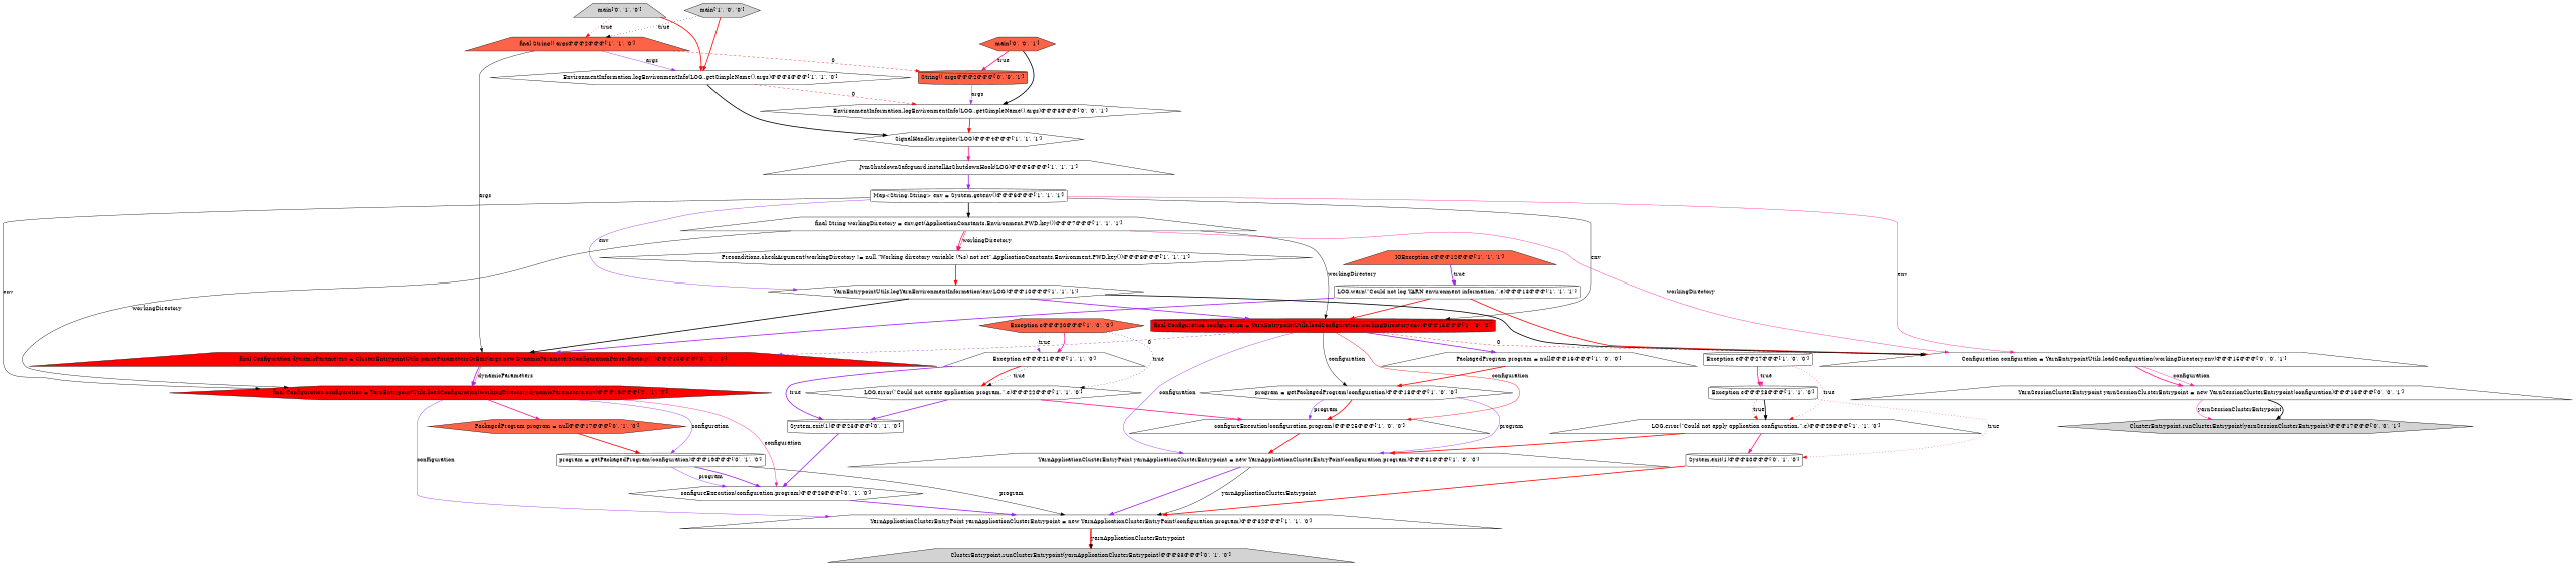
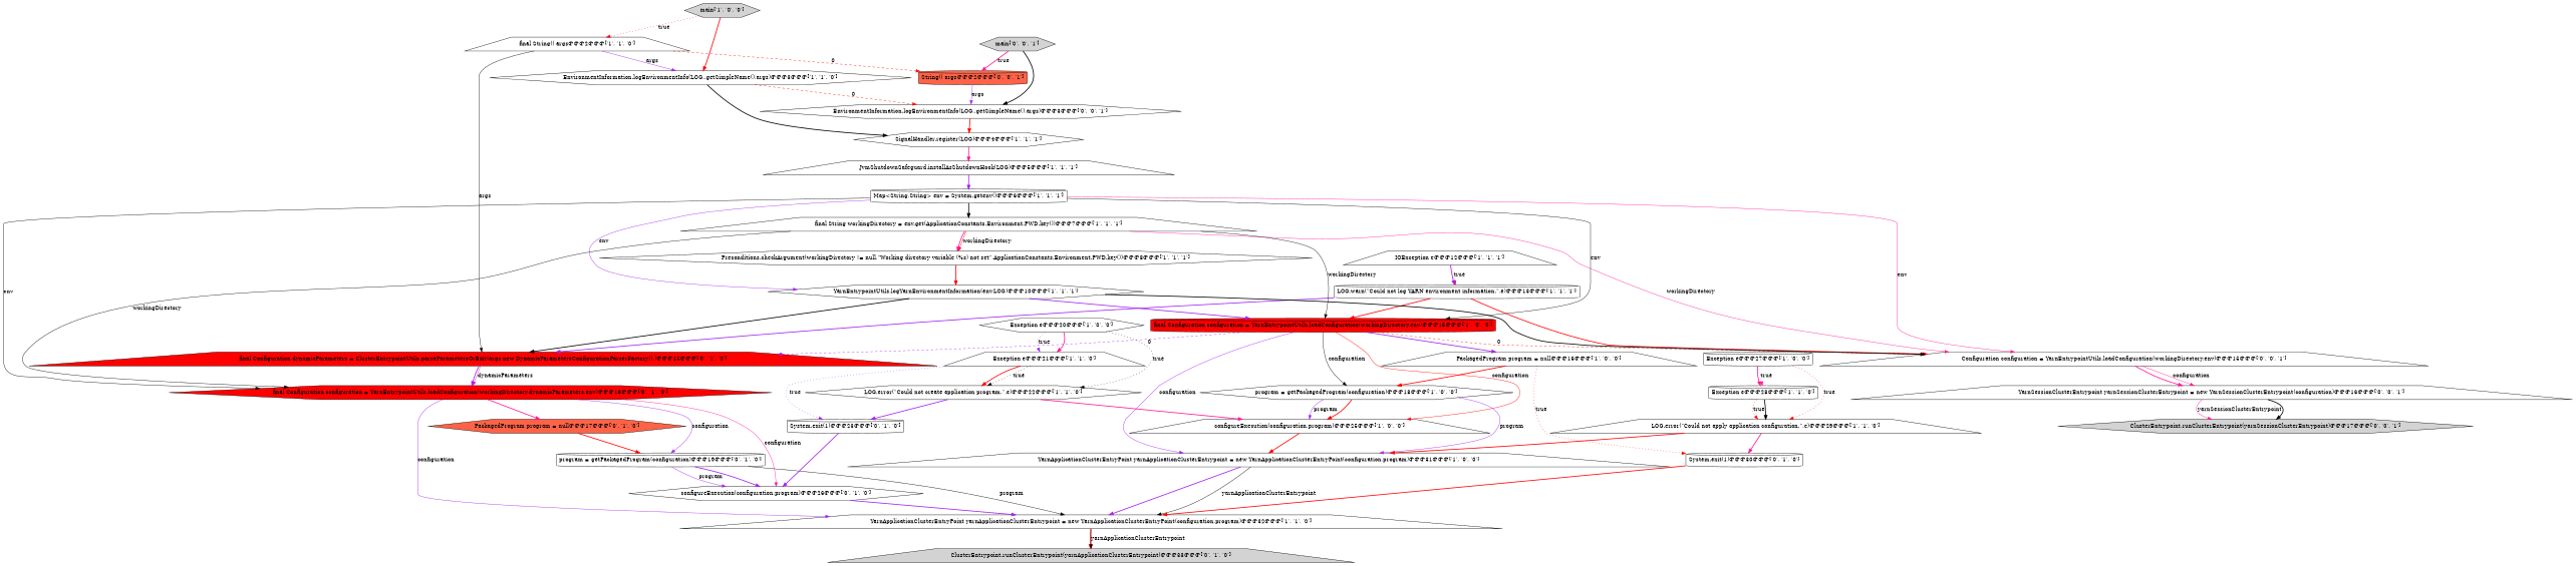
  digraph {
    node [fillcolor=white shape=trapezium style=filled]
    edge [color=red style=bold]
    n1 [label="SignalHandler.register(LOG)@@@4@@@['1', '1', '1']" shape=hexagon]
    n2 [label="JvmShutdownSafeguard.installAsShutdownHook(LOG)@@@5@@@['1', '1', '1']"]
    n3 [label="Map<String,String> env = System.getenv()@@@6@@@['1', '1', '1']" shape=cylinder]
    n4 [fillcolor=red label="final Configuration configuration = YarnEntrypointUtils.loadConfiguration(workingDirectory,dynamicParameters,env)@@@16@@@['0', '1', '0']" shape=hexagon]
    n5 [label="program = getPackagedProgram(configuration)@@@19@@@['0', '1', '0']" shape=cylinder]
    n6 [label="YarnApplicationClusterEntryPoint yarnApplicationClusterEntrypoint = new YarnApplicationClusterEntryPoint(configuration,program)@@@32@@@['1', '1', '0']"]
    n7 [fillcolor=tomato label="PackagedProgram program = null@@@17@@@['0', '1', '0']" shape=hexagon]
    n8 [label="configureExecution(configuration,program)@@@26@@@['0', '1', '0']" shape=hexagon]
    n9 [fillcolor=lightgray label="ClusterEntrypoint.runClusterEntrypoint(yarnApplicationClusterEntrypoint)@@@33@@@['0', '1', '0']"]
    n10 [fillcolor=red label="final Configuration dynamicParameters = ClusterEntrypointUtils.parseParametersOrExit(args,new DynamicParametersConfigurationParserFactory(),)@@@15@@@['0', '1', '0']"]
    n11 [label="LOG.error(\"Could not create application program.\",e)@@@22@@@['1', '1', '0']" shape=hexagon]
    n12 [label="System.exit(1)@@@23@@@['0', '1', '0']" shape=cylinder]
    n13 [label="configureExecution(configuration,program)@@@25@@@['1', '0', '0']"]
    n14 [label="YarnApplicationClusterEntryPoint yarnApplicationClusterEntrypoint = new YarnApplicationClusterEntryPoint(configuration,program)@@@31@@@['1', '0', '0']"]
    n15 [label="program = getPackagedProgram(configuration)@@@18@@@['1', '0', '0']" shape=hexagon]
    n16 [label="Configuration configuration = YarnEntrypointUtils.loadConfiguration(workingDirectory,env)@@@15@@@['0', '0', '1']"]
    n17 [label="YarnSessionClusterEntrypoint yarnSessionClusterEntrypoint = new YarnSessionClusterEntrypoint(configuration)@@@16@@@['0', '0', '1']"]
    n18 [fillcolor=lightgray label="ClusterEntrypoint.runClusterEntrypoint(yarnSessionClusterEntrypoint)@@@17@@@['0', '0', '1']" shape=hexagon]
-   n19 [fillcolor=tomato label="IOException e@@@12@@@['1', '1', '1']"]
+   n19 [label="IOException e@@@12@@@['1', '1', '1']"]
    n20 [label="LOG.warn(\"Could not log YARN environment information.\",e)@@@13@@@['1', '1', '1']" shape=cylinder]
    n21 [fillcolor=red label="final Configuration configuration = YarnEntrypointUtils.loadConfiguration(workingDirectory,env)@@@15@@@['1', '0', '0']" shape=cylinder]
-   n22 [fillcolor=lightgray label="main['0', '1', '0']"]
-   n23 [fillcolor=tomato label="final String(( args@@@2@@@['1', '1', '0']"]
+   n23 [label="final String(( args@@@2@@@['1', '1', '0']"]
    n24 [label="EnvironmentInformation.logEnvironmentInfo(LOG,.getSimpleName(),args)@@@3@@@['1', '1', '0']" shape=hexagon]
    n25 [fillcolor=tomato label="String(( args@@@2@@@['0', '0', '1']" shape=cylinder]
    n26 [label="EnvironmentInformation.logEnvironmentInfo(LOG,.getSimpleName(),args)@@@3@@@['0', '0', '1']" shape=hexagon]
    n27 [label="final String workingDirectory = env.get(ApplicationConstants.Environment.PWD.key())@@@7@@@['1', '1', '1']"]
    n28 [label="YarnEntrypointUtils.logYarnEnvironmentInformation(env,LOG)@@@10@@@['1', '1', '1']" shape=hexagon]
    n29 [label="Preconditions.checkArgument(workingDirectory != null,\"Working directory variable (%s) not set\",ApplicationConstants.Environment.PWD.key())@@@8@@@['1', '1', '1']" shape=hexagon]
    n30 [label="PackagedProgram program = null@@@16@@@['1', '0', '0']"]
    n31 [label="LOG.error(\"Could not apply application configuration.\",e)@@@29@@@['1', '1', '0']"]
    n32 [label="System.exit(1)@@@30@@@['0', '1', '0']" shape=cylinder]
    n33 [label="Exception e@@@21@@@['1', '1', '0']"]
-   n34 [fillcolor=tomato label="main['0', '0', '1']" shape=hexagon]
+   n34 [fillcolor=lightgray label="main['0', '0', '1']" shape=hexagon]
    n35 [label="Exception e@@@28@@@['1', '1', '0']" shape=cylinder]
    n36 [fillcolor=lightgray label="main['1', '0', '0']" shape=hexagon]
-   n37 [fillcolor=tomato label="Exception e@@@20@@@['1', '0', '0']" shape=hexagon]
+   n37 [label="Exception e@@@20@@@['1', '0', '0']" shape=hexagon]
    n38 [label="Exception e@@@27@@@['1', '0', '0']" shape=cylinder]
    n1 -> n2 [color=deeppink]
    n2 -> n3 [color=purple]
    n3 -> n4 [color=black label=env style=solid]
    n3 -> n16 [color=deeppink label=env style=solid]
    n3 -> n21 [color=black label=env style=solid]
    n3 -> n27 [color=black]
    n3 -> n28 [color=purple label=env style=solid]
    n4 -> n5 [color=purple label=configuration style=solid]
    n4 -> n6 [color=purple label=configuration style=solid]
    n4 -> n7 [color=deeppink]
    n4 -> n8 [color=deeppink label=configuration style=solid]
    n5 -> n6 [color=black label=program style=solid]
    n5 -> n8 [color=purple label=program style=solid]
    n5 -> n8 [color=purple]
    n6 -> n9
    n6 -> n9 [color=black label=yarnApplicationClusterEntrypoint style=solid]
    n7 -> n5
    n8 -> n6 [color=purple]
    n10 -> n4 [color=deeppink label=dynamicParameters style=solid]
    n10 -> n4 [color=purple]
    n11 -> n12 [color=purple]
    n11 -> n13 [color=deeppink]
    n12 -> n8 [color=purple]
    n13 -> n14
    n14 -> n6 [color=black label=yarnApplicationClusterEntrypoint style=solid]
    n14 -> n6 [color=purple]
    n15 -> n13
    n15 -> n13 [color=purple label=program style=solid]
    n15 -> n14 [color=purple label=program style=solid]
    n16 -> n17 [color=deeppink label=configuration style=solid]
    n16 -> n17 [color=deeppink]
    n17 -> n18 [color=deeppink label=yarnSessionClusterEntrypoint style=solid]
    n17 -> n18 [color=black]
    n19 -> n20 [label=true style=dotted]
    n19 -> n20 [color=purple]
    n20 -> n10 [color=purple]
    n20 -> n16
    n20 -> n21
    n21 -> n10 [color=purple label=0 style=dashed]
    n21 -> n13 [label=configuration style=solid]
    n21 -> n14 [color=purple label=configuration style=solid]
    n21 -> n15 [color=black label=configuration style=solid]
    n21 -> n16 [label=0 style=dashed]
    n21 -> n30 [color=purple]
-   n22 -> n23 [label=true style=dotted]
-   n22 -> n24
    n23 -> n10 [color=black label=args style=solid]
    n23 -> n24 [color=purple label=args style=solid]
    n23 -> n25 [label=0 style=dashed]
    n24 -> n1 [color=black]
    n24 -> n26 [label=0 style=dashed]
    n25 -> n26 [color=purple label=args style=solid]
    n26 -> n1
    n27 -> n4 [color=black label=workingDirectory style=solid]
    n27 -> n16 [color=deeppink label=workingDirectory style=solid]
    n27 -> n21 [color=black label=workingDirectory style=solid]
    n27 -> n29 [label=workingDirectory style=solid]
    n27 -> n29 [color=deeppink]
    n28 -> n10 [color=black]
    n28 -> n16 [color=black]
    n28 -> n21 [color=purple]
    n29 -> n28
    n30 -> n15
    n31 -> n14
    n31 -> n32 [color=deeppink]
    n32 -> n6
    n33 -> n11 [color=black label=true style=dotted]
    n33 -> n11
-   n33 -> n12 [color=purple label=true]
+   n33 -> n12 [color=purple label=true style=dotted]
    n34 -> n25 [color=deeppink label=true]
    n34 -> n26 [color=black]
    n35 -> n31 [label=true style=dotted]
    n35 -> n31 [color=black]
-   n35 -> n32 [label=true style=dotted]
-   n36 -> n23 [color=black label=true style=dotted]
+   n30 -> n32 [label=true style=dotted]
+   n36 -> n23 [label=true style=dotted]
    n36 -> n24
    n37 -> n11 [color=black label=true style=dotted]
    n37 -> n33 [color=deeppink]
    n37 -> n33 [color=purple label=true style=dotted]
    n38 -> n31 [label=true style=dotted]
    n38 -> n35 [color=deeppink]
    n38 -> n35 [color=deeppink label=true style=dotted]
  }
